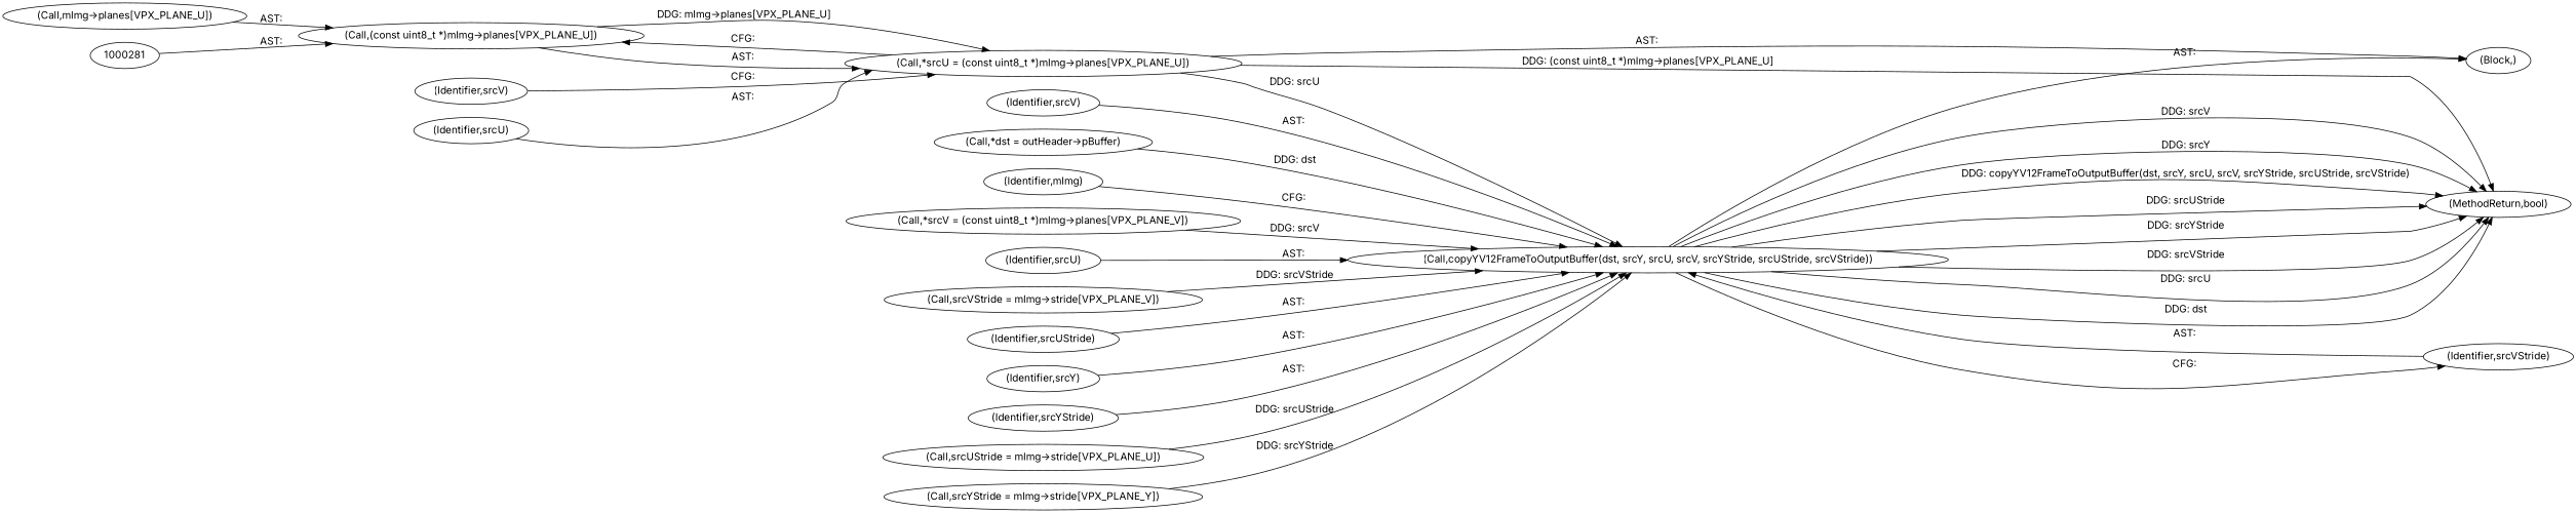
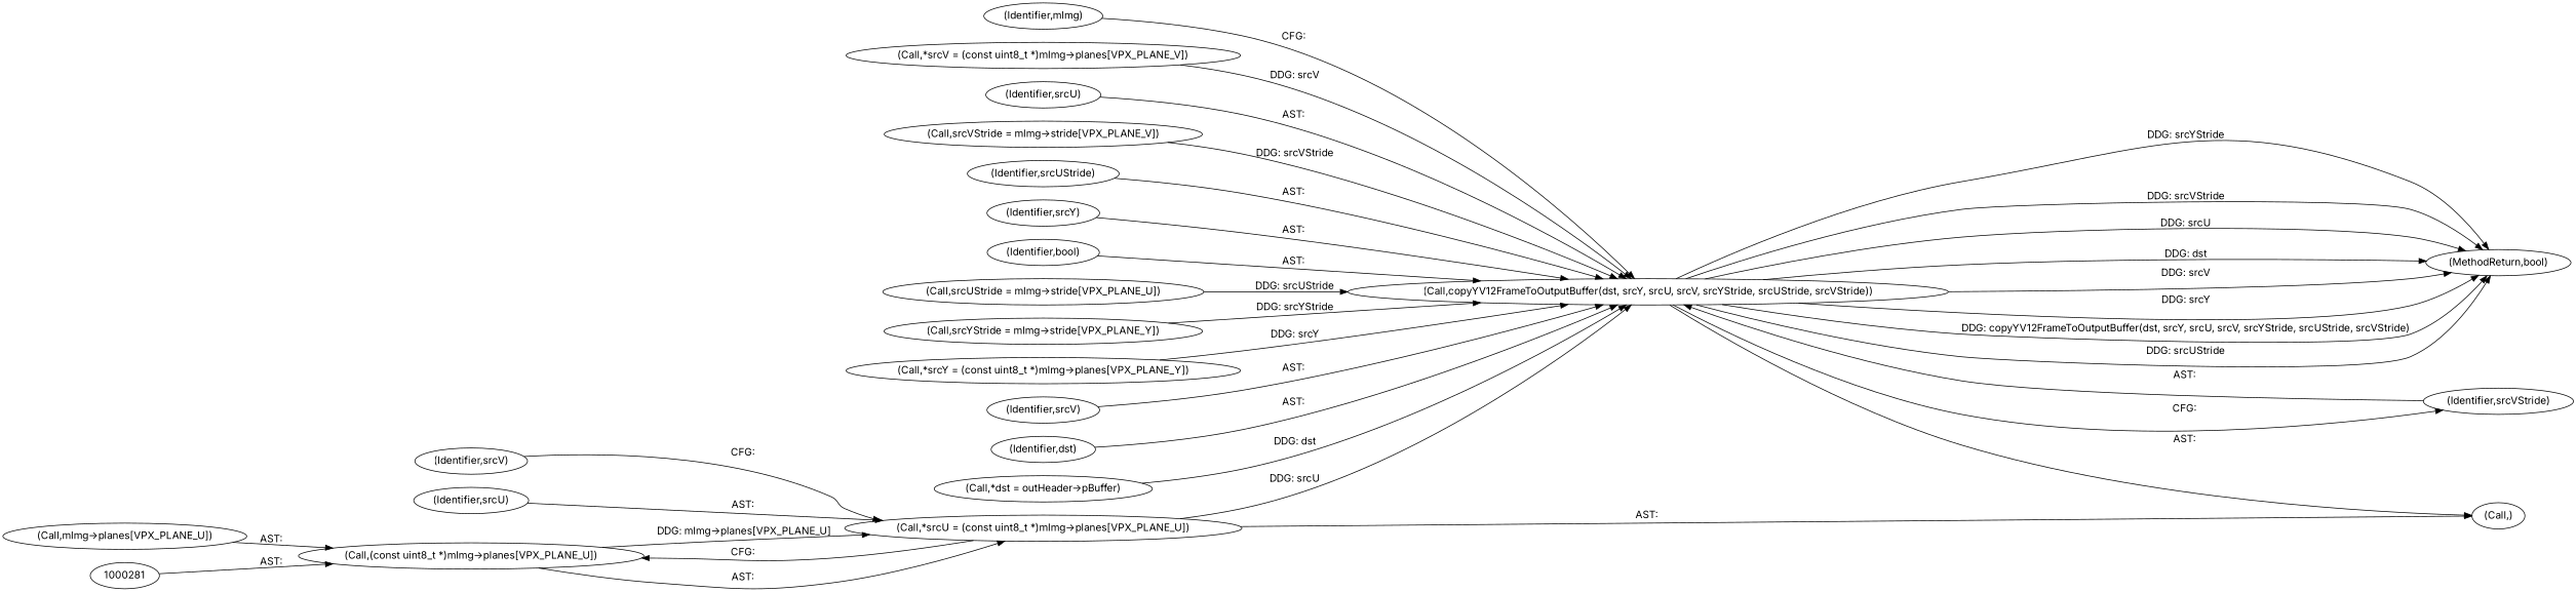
  digraph {
    fontname=Inter
    rankdir=LR
    node [fontname=Inter]
    edge [fontname=Inter]
    n1 [label="(Call,(const uint8_t *)mImg->planes[VPX_PLANE_U])"]
    n2 [label="(Call,*srcU = (const uint8_t *)mImg->planes[VPX_PLANE_U])"]
    n3 [label="(MethodReturn,bool)"]
    n4 [label="(Call,copyYV12FrameToOutputBuffer(dst, srcY, srcU, srcV, srcYStride, srcUStride, srcVStride))"]
-   n5 [label="(Block,)"]
+   n5 [label="(Call,)"]
    n6 [label="(Call,mImg->planes[VPX_PLANE_U])"]
    n7 [label="(Identifier,srcVStride)"]
    n8 [label="(Identifier,mImg)"]
    n9 [label="(Call,*srcV = (const uint8_t *)mImg->planes[VPX_PLANE_V])"]
    n10 [label="(Identifier,srcV)"]
    n11 [label="(Identifier,srcU)"]
    n12 [label="(Identifier,srcU)"]
    n13 [label="(Call,srcVStride = mImg->stride[VPX_PLANE_V])"]
    n14 [label="(Identifier,srcUStride)"]
    n15 [label="(Identifier,srcY)"]
-   n16 [label="(Identifier,srcYStride)"]
+   n16 [label="(Identifier,bool)"]
    n17 [label="(Call,srcUStride = mImg->stride[VPX_PLANE_U])"]
    n18 [label="(Call,srcYStride = mImg->stride[VPX_PLANE_Y])"]
+   n19 [label="(Call,*srcY = (const uint8_t *)mImg->planes[VPX_PLANE_Y])"]
    n20 [label="(Identifier,srcV)"]
+   n21 [label="(Identifier,dst)"]
    n22 [label="(Call,*dst = outHeader->pBuffer)"]
    1000281
    n1 -> n2 [label="AST: "]
    n1 -> n2 [label="DDG: mImg->planes[VPX_PLANE_U]"]
    n2 -> n1 [label="CFG: "]
-   n2 -> n3 [label="DDG: (const uint8_t *)mImg->planes[VPX_PLANE_U]"]
    n2 -> n4 [label="DDG: srcU"]
    n2 -> n5 [label="AST: "]
    n4 -> n3 [label="DDG: srcYStride"]
    n4 -> n3 [label="DDG: srcVStride"]
    n4 -> n3 [label="DDG: srcU"]
    n4 -> n3 [label="DDG: dst"]
    n4 -> n3 [label="DDG: srcV"]
    n4 -> n3 [label="DDG: srcY"]
    n4 -> n3 [label="DDG: copyYV12FrameToOutputBuffer(dst, srcY, srcU, srcV, srcYStride, srcUStride, srcVStride)"]
    n4 -> n3 [label="DDG: srcUStride"]
    n4 -> n5 [label="AST: "]
    n4 -> n7 [label="CFG: "]
    n6 -> n1 [label="AST: "]
    n7 -> n4 [label="AST: "]
    n8 -> n4 [label="CFG: "]
    n9 -> n4 [label="DDG: srcV"]
    n10 -> n2 [label="CFG: "]
    n11 -> n2 [label="AST: "]
    n12 -> n4 [label="AST: "]
    n13 -> n4 [label="DDG: srcVStride"]
    n14 -> n4 [label="AST: "]
    n15 -> n4 [label="AST: "]
    n16 -> n4 [label="AST: "]
    n17 -> n4 [label="DDG: srcUStride"]
    n18 -> n4 [label="DDG: srcYStride"]
+   n19 -> n4 [label="DDG: srcY"]
    n20 -> n4 [label="AST: "]
+   n21 -> n4 [label="AST: "]
    n22 -> n4 [label="DDG: dst"]
    1000281 -> n1 [label="AST: "]
  }
